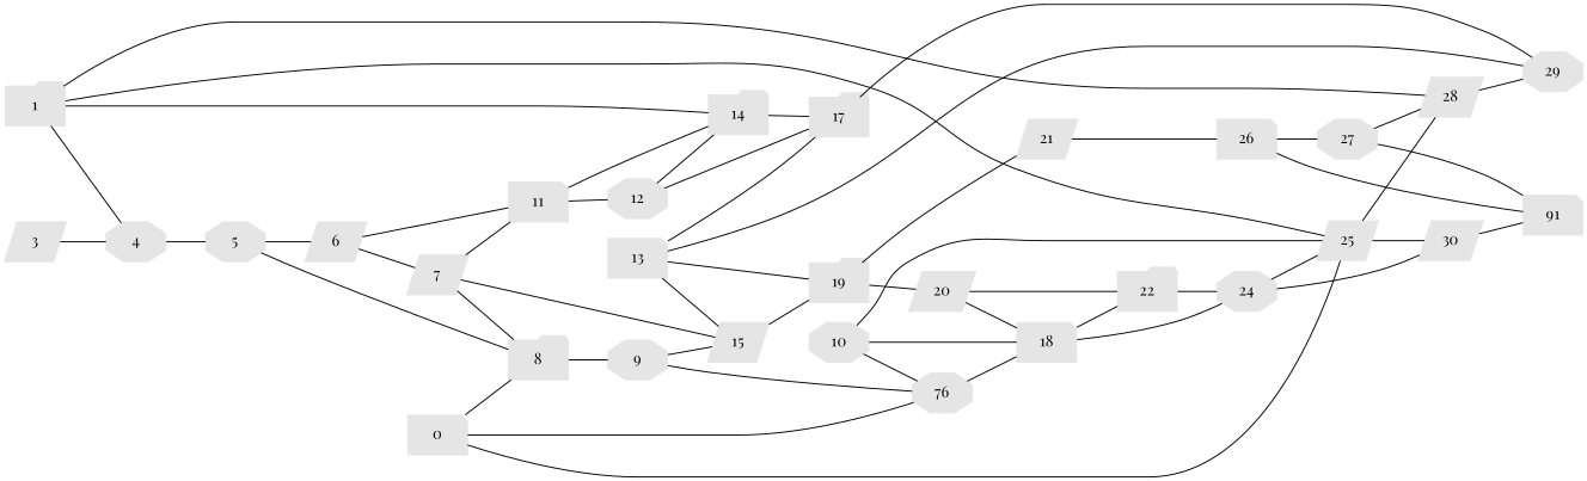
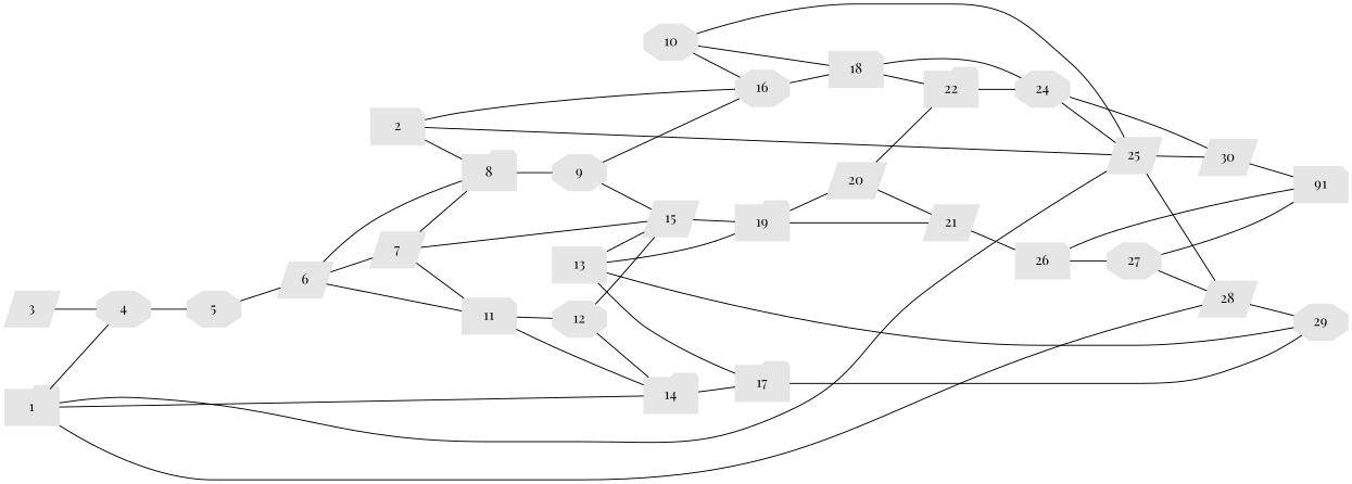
  graph {
    fontname="Playfair Display"
    rankdir=LR
    node [color=gray90 fontname="Playfair Display" shape=octagon style=filled]
    edge [fontname="Playfair Display" weight=1.0]
    1 [shape=folder]
    4
    14 [shape=folder]
    25 [shape=parallelogram]
    28 [shape=parallelogram]
    5
    17 [shape=folder]
    30 [shape=parallelogram]
    29
-   2 [shape=note label=0]
+   2 [shape=note]
    8 [shape=folder]
-   16 [label=76]
+   16
    9
    18 [shape=note]
    3 [shape=parallelogram]
    6 [shape=parallelogram]
    7 [shape=parallelogram]
    11 [shape=note]
    15 [shape=parallelogram]
    12
    19 [shape=folder]
    10
    22 [shape=folder]
    24
    13 [shape=note]
    20 [shape=parallelogram]
    21 [shape=parallelogram]
    26 [shape=note]
    27
    n30 [label=91 shape=note]
    1 -- 4
    1 -- 14
    1 -- 25
    1 -- 28
    4 -- 5 [weight=2.0]
    14 -- 17
    25 -- 28
    25 -- 30
    28 -- 29 [weight=2.0]
-   5 -- 8
+   6 -- 8
    5 -- 6
    17 -- 29
    30 -- n30 [weight=2.0]
    2 -- 25
    2 -- 8
    2 -- 16
    8 -- 9
    16 -- 18
    9 -- 16
    9 -- 15
    18 -- 22
    18 -- 24
    3 -- 4 [weight=2.0]
    6 -- 7
    6 -- 11
    7 -- 8
    7 -- 11
    7 -- 15
    11 -- 14
    11 -- 12
    15 -- 19
    12 -- 14
-   12 -- 17
+   12 -- 15
    19 -- 20
    19 -- 21
    10 -- 25
    10 -- 16
    10 -- 18
    22 -- 24
    24 -- 25
    24 -- 30
    13 -- 17
    13 -- 29
    13 -- 15
    13 -- 19
    20 -- 22
-   20 -- 18
+   20 -- 21
    21 -- 26
    26 -- 27
    26 -- n30
    27 -- 28
    27 -- n30
  }
